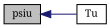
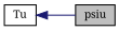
  digraph {
    rankdir=LR
    fontname="Noto Serif"
    node [color=black fontname="Noto Serif" fontsize=10 shape=record]
    n1 [fillcolor=grey75 fontcolor=black height=0.2 label=psiu style=filled width=0.4]
    n2 [height=0.2 label=Tu width=0.4]
-   n1 -> n2 [color=midnightblue dir=back fontname="Noto Serif" fontsize=10 labelfontname=FreeSans labelfontsize=10 style=solid]
+   n2 -> n1 [color=midnightblue dir=back fontname="Noto Serif" fontsize=10 labelfontname=FreeSans labelfontsize=10 style=solid]
  }
